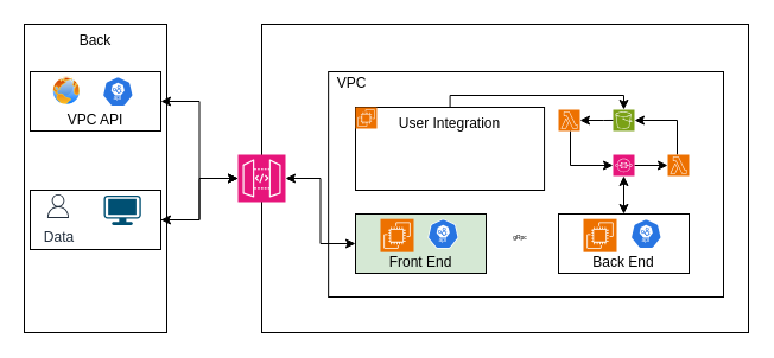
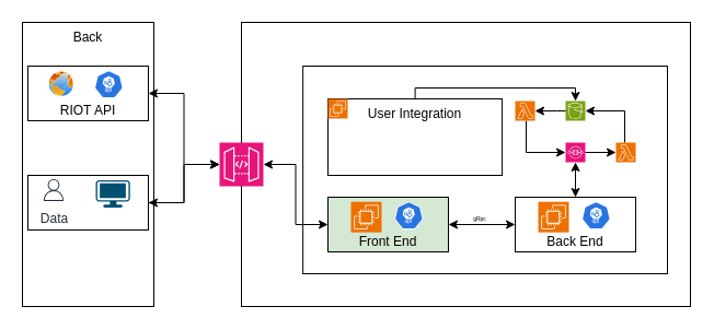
  <mxCell id="0" />
  <mxCell id="1" parent="0" />
  <mxCell id="2" value="Back" style="rounded=0;whiteSpace=wrap;html=1;verticalAlign=top;" vertex="1" parent="1"><mxGeometry x="20" y="20" width="120" height="260" as="geometry" /></mxCell>
  <mxCell id="3" value="" style="rounded=0;whiteSpace=wrap;html=1;" vertex="1" parent="1"><mxGeometry x="220" y="20" width="410" height="260" as="geometry" /></mxCell>
  <mxCell id="4" value="" style="shape=image;verticalLabelPosition=bottom;labelBackgroundColor=default;verticalAlign=top;aspect=fixed;imageAspect=0;image=https://a0.awsstatic.com/libra-css/images/logos/aws_logo_smile_1200x630.png;" vertex="1" parent="1"><mxGeometry x="220" y="20" width="57.15" height="30" as="geometry" /></mxCell>
  <mxCell id="5" value="" style="rounded=0;whiteSpace=wrap;html=1;verticalAlign=bottom;labelPosition=center;verticalLabelPosition=top;align=center;" vertex="1" parent="1"><mxGeometry x="276.15" y="60" width="332.85" height="190" as="geometry" /></mxCell>
- <mxCell id="6" value="VPC" style="text;html=1;align=center;verticalAlign=middle;whiteSpace=wrap;rounded=0;" vertex="1" parent="1"><mxGeometry x="276.15" y="60" width="40" height="20" as="geometry" /></mxCell>
  <mxCell id="7" style="edgeStyle=orthogonalEdgeStyle;rounded=0;orthogonalLoop=1;jettySize=auto;html=1;entryX=0;entryY=0.5;entryDx=0;entryDy=0;startArrow=classic;startFill=1;" edge="1" parent="1" source="8" target="21"><mxGeometry relative="1" as="geometry" /></mxCell>
  <mxCell id="8" value="" style="sketch=0;points=[[0,0,0],[0.25,0,0],[0.5,0,0],[0.75,0,0],[1,0,0],[0,1,0],[0.25,1,0],[0.5,1,0],[0.75,1,0],[1,1,0],[0,0.25,0],[0,0.5,0],[0,0.75,0],[1,0.25,0],[1,0.5,0],[1,0.75,0]];outlineConnect=0;fontColor=#232F3E;fillColor=#E7157B;strokeColor=#ffffff;dashed=0;verticalLabelPosition=bottom;verticalAlign=top;align=center;html=1;fontSize=12;fontStyle=0;aspect=fixed;shape=mxgraph.aws4.resourceIcon;resIcon=mxgraph.aws4.api_gateway;" vertex="1" parent="1"><mxGeometry x="200" y="130" width="40" height="40" as="geometry" /></mxCell>
  <mxCell id="9" value="" style="group;verticalAlign=top;" vertex="1" connectable="0" parent="1"><mxGeometry x="25" y="60" width="110" height="50" as="geometry" /></mxCell>
- <mxCell id="10" value="VPC API" style="rounded=0;whiteSpace=wrap;html=1;verticalAlign=bottom;" vertex="1" parent="9"><mxGeometry width="110" height="50" as="geometry" /></mxCell>
+ <mxCell id="10" value="RIOT API" style="rounded=0;whiteSpace=wrap;html=1;verticalAlign=bottom;" vertex="1" parent="9"><mxGeometry width="110" height="50" as="geometry" /></mxCell>
  <mxCell id="11" value="" style="image;aspect=fixed;perimeter=ellipsePerimeter;html=1;align=center;shadow=0;dashed=0;spacingTop=3;image=img/lib/active_directory/internet_globe.svg;" vertex="1" parent="9"><mxGeometry x="18.333" y="4.167" width="25" height="25" as="geometry" /></mxCell>
  <mxCell id="12" value="" style="aspect=fixed;sketch=0;html=1;dashed=0;whitespace=wrap;verticalLabelPosition=bottom;verticalAlign=top;fillColor=#2875E2;strokeColor=#ffffff;points=[[0.005,0.63,0],[0.1,0.2,0],[0.9,0.2,0],[0.5,0,0],[0.995,0.63,0],[0.72,0.99,0],[0.5,1,0],[0.28,0.99,0]];shape=mxgraph.kubernetes.icon2;kubernetesLabel=1;prIcon=api" vertex="1" parent="9"><mxGeometry x="60.803" y="4.167" width="26.042" height="25" as="geometry" /></mxCell>
  <mxCell id="13" value="" style="group" vertex="1" connectable="0" parent="1"><mxGeometry x="25" y="160" width="110" height="50" as="geometry" /></mxCell>
  <mxCell id="14" value="" style="rounded=0;whiteSpace=wrap;html=1;" vertex="1" parent="13"><mxGeometry width="110" height="50.0" as="geometry" /></mxCell>
  <mxCell id="15" value="Data" style="sketch=0;outlineConnect=0;fontColor=#232F3E;gradientColor=none;strokeColor=#232F3E;fillColor=#ffffff;dashed=0;verticalLabelPosition=bottom;verticalAlign=top;align=center;html=1;fontSize=12;fontStyle=0;aspect=fixed;shape=mxgraph.aws4.resourceIcon;resIcon=mxgraph.aws4.user;" vertex="1" parent="13"><mxGeometry x="11.0" y="0.909" width="25" height="25" as="geometry" /></mxCell>
  <mxCell id="16" value="" style="points=[[0.03,0.03,0],[0.5,0,0],[0.97,0.03,0],[1,0.4,0],[0.97,0.745,0],[0.5,1,0],[0.03,0.745,0],[0,0.4,0]];verticalLabelPosition=bottom;sketch=0;html=1;verticalAlign=top;aspect=fixed;align=center;pointerEvents=1;shape=mxgraph.cisco19.workstation;fillColor=#005073;strokeColor=none;" vertex="1" parent="13"><mxGeometry x="62" y="4.455" width="31.25" height="25" as="geometry" /></mxCell>
  <mxCell id="17" style="edgeStyle=orthogonalEdgeStyle;rounded=0;orthogonalLoop=1;jettySize=auto;html=1;entryX=0;entryY=0.5;entryDx=0;entryDy=0;entryPerimeter=0;startArrow=classic;startFill=1;" edge="1" parent="1" source="10" target="8"><mxGeometry relative="1" as="geometry" /></mxCell>
  <mxCell id="18" style="edgeStyle=orthogonalEdgeStyle;rounded=0;orthogonalLoop=1;jettySize=auto;html=1;" edge="1" parent="1" source="14" target="8"><mxGeometry relative="1" as="geometry" /></mxCell>
  <mxCell id="19" value="" style="edgeStyle=orthogonalEdgeStyle;rounded=0;orthogonalLoop=1;jettySize=auto;html=1;startArrow=classic;startFill=1;" edge="1" parent="1" source="14" target="8"><mxGeometry relative="1" as="geometry" /></mxCell>
  <mxCell id="20" value="" style="group;verticalAlign=top;" vertex="1" connectable="0" parent="1"><mxGeometry x="299" y="180" width="110" height="50" as="geometry" /></mxCell>
  <mxCell id="21" value="Front End" style="rounded=0;whiteSpace=wrap;html=1;verticalAlign=bottom;fillColor=#d5e8d4;" vertex="1" parent="20"><mxGeometry width="110" height="50" as="geometry" /></mxCell>
  <mxCell id="22" value="" style="aspect=fixed;sketch=0;html=1;dashed=0;whitespace=wrap;verticalLabelPosition=bottom;verticalAlign=top;fillColor=#2875E2;strokeColor=#ffffff;points=[[0.005,0.63,0],[0.1,0.2,0],[0.9,0.2,0],[0.5,0,0],[0.995,0.63,0],[0.72,0.99,0],[0.5,1,0],[0.28,0.99,0]];shape=mxgraph.kubernetes.icon2;kubernetesLabel=1;prIcon=api" vertex="1" parent="20"><mxGeometry x="60.803" y="4.167" width="26.042" height="25" as="geometry" /></mxCell>
  <mxCell id="23" value="" style="sketch=0;points=[[0,0,0],[0.25,0,0],[0.5,0,0],[0.75,0,0],[1,0,0],[0,1,0],[0.25,1,0],[0.5,1,0],[0.75,1,0],[1,1,0],[0,0.25,0],[0,0.5,0],[0,0.75,0],[1,0.25,0],[1,0.5,0],[1,0.75,0]];outlineConnect=0;fontColor=#232F3E;fillColor=#ED7100;strokeColor=#ffffff;dashed=0;verticalLabelPosition=bottom;verticalAlign=top;align=center;html=1;fontSize=12;fontStyle=0;aspect=fixed;shape=mxgraph.aws4.resourceIcon;resIcon=mxgraph.aws4.ec2;" vertex="1" parent="20"><mxGeometry x="21" y="4.17" width="28" height="28" as="geometry" /></mxCell>
  <mxCell id="24" value="" style="group;verticalAlign=top;" vertex="1" connectable="0" parent="1"><mxGeometry x="470" y="180" width="110" height="50" as="geometry" /></mxCell>
  <mxCell id="25" value="Back End" style="rounded=0;whiteSpace=wrap;html=1;verticalAlign=bottom;" vertex="1" parent="24"><mxGeometry width="110" height="50" as="geometry" /></mxCell>
  <mxCell id="26" value="" style="aspect=fixed;sketch=0;html=1;dashed=0;whitespace=wrap;verticalLabelPosition=bottom;verticalAlign=top;fillColor=#2875E2;strokeColor=#ffffff;points=[[0.005,0.63,0],[0.1,0.2,0],[0.9,0.2,0],[0.5,0,0],[0.995,0.63,0],[0.72,0.99,0],[0.5,1,0],[0.28,0.99,0]];shape=mxgraph.kubernetes.icon2;kubernetesLabel=1;prIcon=api" vertex="1" parent="24"><mxGeometry x="60.803" y="4.167" width="26.042" height="25" as="geometry" /></mxCell>
  <mxCell id="27" value="" style="sketch=0;points=[[0,0,0],[0.25,0,0],[0.5,0,0],[0.75,0,0],[1,0,0],[0,1,0],[0.25,1,0],[0.5,1,0],[0.75,1,0],[1,1,0],[0,0.25,0],[0,0.5,0],[0,0.75,0],[1,0.25,0],[1,0.5,0],[1,0.75,0]];outlineConnect=0;fontColor=#232F3E;fillColor=#ED7100;strokeColor=#ffffff;dashed=0;verticalLabelPosition=bottom;verticalAlign=top;align=center;html=1;fontSize=12;fontStyle=0;aspect=fixed;shape=mxgraph.aws4.resourceIcon;resIcon=mxgraph.aws4.ec2;" vertex="1" parent="24"><mxGeometry x="21" y="4.17" width="28" height="28" as="geometry" /></mxCell>
+ <mxCell id="28" style="edgeStyle=orthogonalEdgeStyle;rounded=0;orthogonalLoop=1;jettySize=auto;html=1;entryX=0;entryY=0.5;entryDx=0;entryDy=0;startArrow=classic;startFill=1;" edge="1" parent="1" source="21" target="25"><mxGeometry relative="1" as="geometry" /></mxCell>
  <mxCell id="29" value="" style="sketch=0;points=[[0,0,0],[0.25,0,0],[0.5,0,0],[0.75,0,0],[1,0,0],[0,1,0],[0.25,1,0],[0.5,1,0],[0.75,1,0],[1,1,0],[0,0.25,0],[0,0.5,0],[0,0.75,0],[1,0.25,0],[1,0.5,0],[1,0.75,0]];outlineConnect=0;fontColor=#232F3E;fillColor=#7AA116;strokeColor=#ffffff;dashed=0;verticalLabelPosition=bottom;verticalAlign=top;align=center;html=1;fontSize=12;fontStyle=0;aspect=fixed;shape=mxgraph.aws4.resourceIcon;resIcon=mxgraph.aws4.s3;" vertex="1" parent="1"><mxGeometry x="516" y="92" width="18" height="18" as="geometry" /></mxCell>
  <mxCell id="30" value="" style="group" vertex="1" connectable="0" parent="1"><mxGeometry x="299" y="90" width="160" height="70" as="geometry" /></mxCell>
  <mxCell id="31" value="User Integration" style="rounded=0;whiteSpace=wrap;html=1;verticalAlign=top;" vertex="1" parent="30"><mxGeometry width="159.06" height="70" as="geometry" /></mxCell>
  <mxCell id="32" value="" style="shape=image;verticalLabelPosition=bottom;labelBackgroundColor=default;verticalAlign=top;aspect=fixed;imageAspect=0;image=https://saturncloud.io/images/glossary/jupyter-notebook.png;" vertex="1" parent="30"><mxGeometry y="30" width="56.471" height="29.647" as="geometry" /></mxCell>
  <mxCell id="33" value="" style="shape=image;verticalLabelPosition=bottom;labelBackgroundColor=default;verticalAlign=top;aspect=fixed;imageAspect=0;image=https://miro.medium.com/v2/resize:fit:770/1*pJnfAWcDbz7qnQr7at3jkw.png;" vertex="1" parent="30"><mxGeometry x="75.294" y="29.65" width="71.671" height="29.976" as="geometry" /></mxCell>
  <mxCell id="34" value="" style="sketch=0;points=[[0,0,0],[0.25,0,0],[0.5,0,0],[0.75,0,0],[1,0,0],[0,1,0],[0.25,1,0],[0.5,1,0],[0.75,1,0],[1,1,0],[0,0.25,0],[0,0.5,0],[0,0.75,0],[1,0.25,0],[1,0.5,0],[1,0.75,0]];outlineConnect=0;fontColor=#232F3E;fillColor=#ED7100;strokeColor=#ffffff;dashed=0;verticalLabelPosition=bottom;verticalAlign=top;align=center;html=1;fontSize=12;fontStyle=0;aspect=fixed;shape=mxgraph.aws4.resourceIcon;resIcon=mxgraph.aws4.ec2;" vertex="1" parent="30"><mxGeometry width="18" height="18" as="geometry" /></mxCell>
  <mxCell id="35" style="edgeStyle=orthogonalEdgeStyle;rounded=0;orthogonalLoop=1;jettySize=auto;html=1;startArrow=classic;startFill=1;endArrow=none;endFill=0;" edge="1" parent="1" source="37" target="38"><mxGeometry relative="1" as="geometry" /></mxCell>
  <mxCell id="36" style="edgeStyle=orthogonalEdgeStyle;rounded=0;orthogonalLoop=1;jettySize=auto;html=1;" edge="1" parent="1" source="37" target="29"><mxGeometry relative="1" as="geometry"><Array as="points"><mxPoint x="570" y="101" /></Array></mxGeometry></mxCell>
  <mxCell id="37" value="" style="sketch=0;points=[[0,0,0],[0.25,0,0],[0.5,0,0],[0.75,0,0],[1,0,0],[0,1,0],[0.25,1,0],[0.5,1,0],[0.75,1,0],[1,1,0],[0,0.25,0],[0,0.5,0],[0,0.75,0],[1,0.25,0],[1,0.5,0],[1,0.75,0]];outlineConnect=0;fontColor=#232F3E;fillColor=#ED7100;strokeColor=#ffffff;dashed=0;verticalLabelPosition=bottom;verticalAlign=top;align=center;html=1;fontSize=12;fontStyle=0;aspect=fixed;shape=mxgraph.aws4.resourceIcon;resIcon=mxgraph.aws4.lambda;" vertex="1" parent="1"><mxGeometry x="562" y="130" width="18" height="18" as="geometry" /></mxCell>
  <mxCell id="38" value="" style="sketch=0;points=[[0,0,0],[0.25,0,0],[0.5,0,0],[0.75,0,0],[1,0,0],[0,1,0],[0.25,1,0],[0.5,1,0],[0.75,1,0],[1,1,0],[0,0.25,0],[0,0.5,0],[0,0.75,0],[1,0.25,0],[1,0.5,0],[1,0.75,0]];outlineConnect=0;fontColor=#232F3E;fillColor=#E7157B;strokeColor=#ffffff;dashed=0;verticalLabelPosition=bottom;verticalAlign=top;align=center;html=1;fontSize=12;fontStyle=0;aspect=fixed;shape=mxgraph.aws4.resourceIcon;resIcon=mxgraph.aws4.sqs;" vertex="1" parent="1"><mxGeometry x="516" y="130" width="18" height="18" as="geometry" /></mxCell>
  <mxCell id="39" style="edgeStyle=orthogonalEdgeStyle;rounded=0;orthogonalLoop=1;jettySize=auto;html=1;startArrow=classic;startFill=1;" edge="1" parent="1" source="25" target="38"><mxGeometry relative="1" as="geometry" /></mxCell>
  <mxCell id="40" style="edgeStyle=orthogonalEdgeStyle;rounded=0;orthogonalLoop=1;jettySize=auto;html=1;" edge="1" parent="1" source="42" target="38"><mxGeometry relative="1" as="geometry"><Array as="points"><mxPoint x="480" y="139" /></Array></mxGeometry></mxCell>
  <mxCell id="41" style="edgeStyle=orthogonalEdgeStyle;rounded=0;orthogonalLoop=1;jettySize=auto;html=1;startArrow=classic;startFill=1;endArrow=none;endFill=0;" edge="1" parent="1" source="42"><mxGeometry relative="1" as="geometry"><mxPoint x="498" y="100.963" as="sourcePoint" /><mxPoint x="516" y="100.963" as="targetPoint" /></mxGeometry></mxCell>
  <mxCell id="42" value="" style="sketch=0;points=[[0,0,0],[0.25,0,0],[0.5,0,0],[0.75,0,0],[1,0,0],[0,1,0],[0.25,1,0],[0.5,1,0],[0.75,1,0],[1,1,0],[0,0.25,0],[0,0.5,0],[0,0.75,0],[1,0.25,0],[1,0.5,0],[1,0.75,0]];outlineConnect=0;fontColor=#232F3E;fillColor=#ED7100;strokeColor=#ffffff;dashed=0;verticalLabelPosition=bottom;verticalAlign=top;align=center;html=1;fontSize=12;fontStyle=0;aspect=fixed;shape=mxgraph.aws4.resourceIcon;resIcon=mxgraph.aws4.lambda;" vertex="1" parent="1"><mxGeometry x="470" y="92" width="18" height="18" as="geometry" /></mxCell>
  <mxCell id="43" value="" style="shape=image;verticalLabelPosition=bottom;labelBackgroundColor=default;verticalAlign=top;aspect=fixed;imageAspect=0;image=https://upload.wikimedia.org/wikipedia/commons/thumb/c/c3/Python-logo-notext.svg/1869px-Python-logo-notext.svg.png;" vertex="1" parent="1"><mxGeometry x="482" y="92" width="6" height="6.58" as="geometry" /></mxCell>
  <mxCell id="44" style="edgeStyle=orthogonalEdgeStyle;rounded=0;orthogonalLoop=1;jettySize=auto;html=1;" edge="1" parent="1" source="31" target="29"><mxGeometry relative="1" as="geometry"><Array as="points"><mxPoint x="379" y="80" /><mxPoint x="525" y="80" /></Array></mxGeometry></mxCell>
  <mxCell id="45" value="&lt;font style=&quot;font-size: 5px;&quot;&gt;gRpc&lt;/font&gt;" style="text;html=1;align=center;verticalAlign=middle;whiteSpace=wrap;rounded=0;" vertex="1" parent="1"><mxGeometry x="422.58" y="193" width="30" height="10" as="geometry" /></mxCell>
